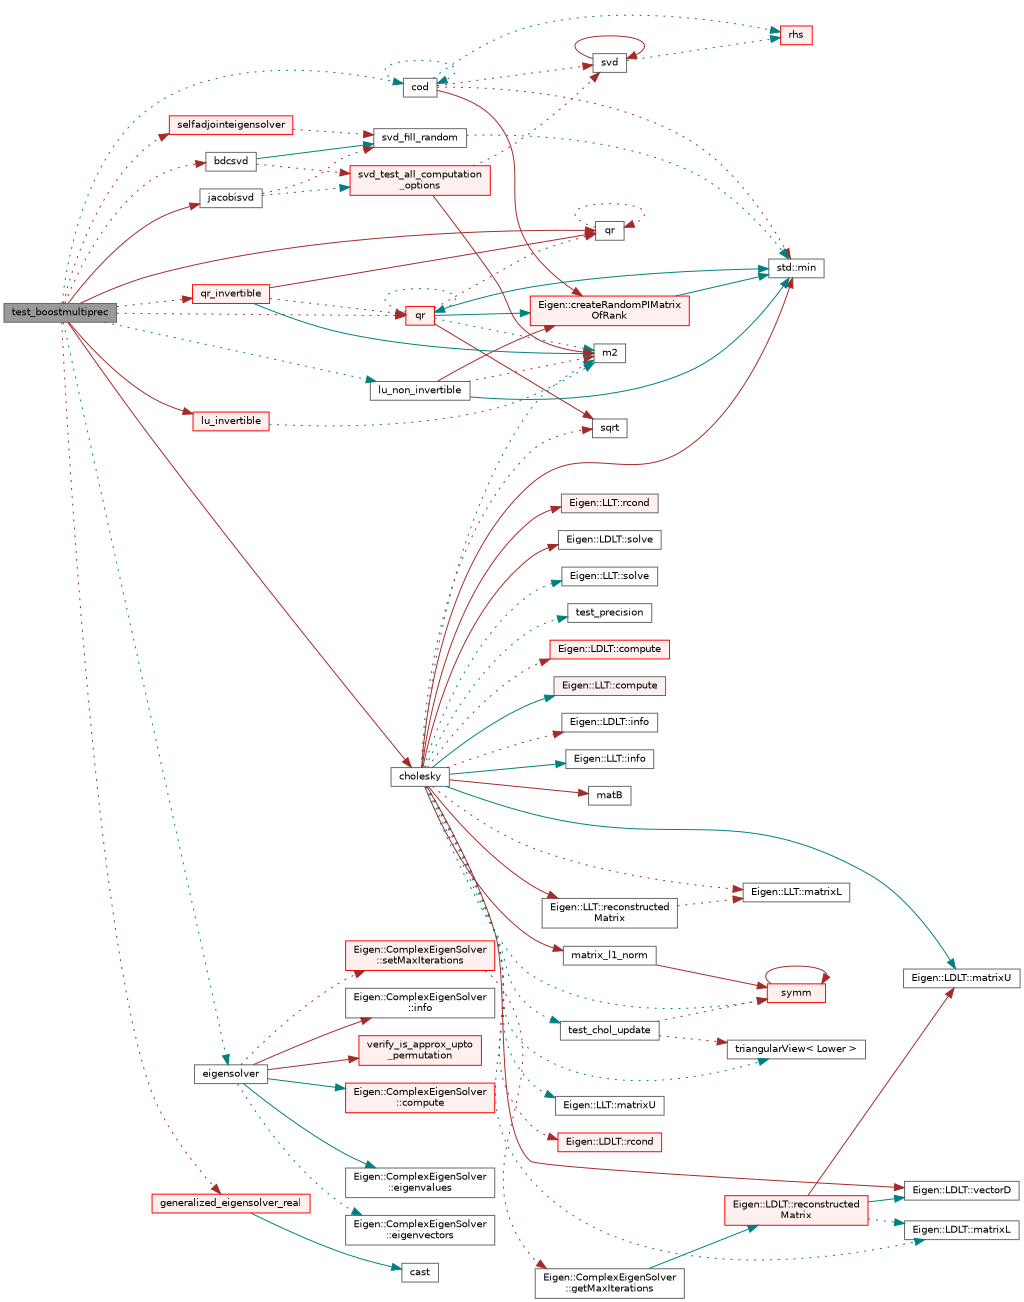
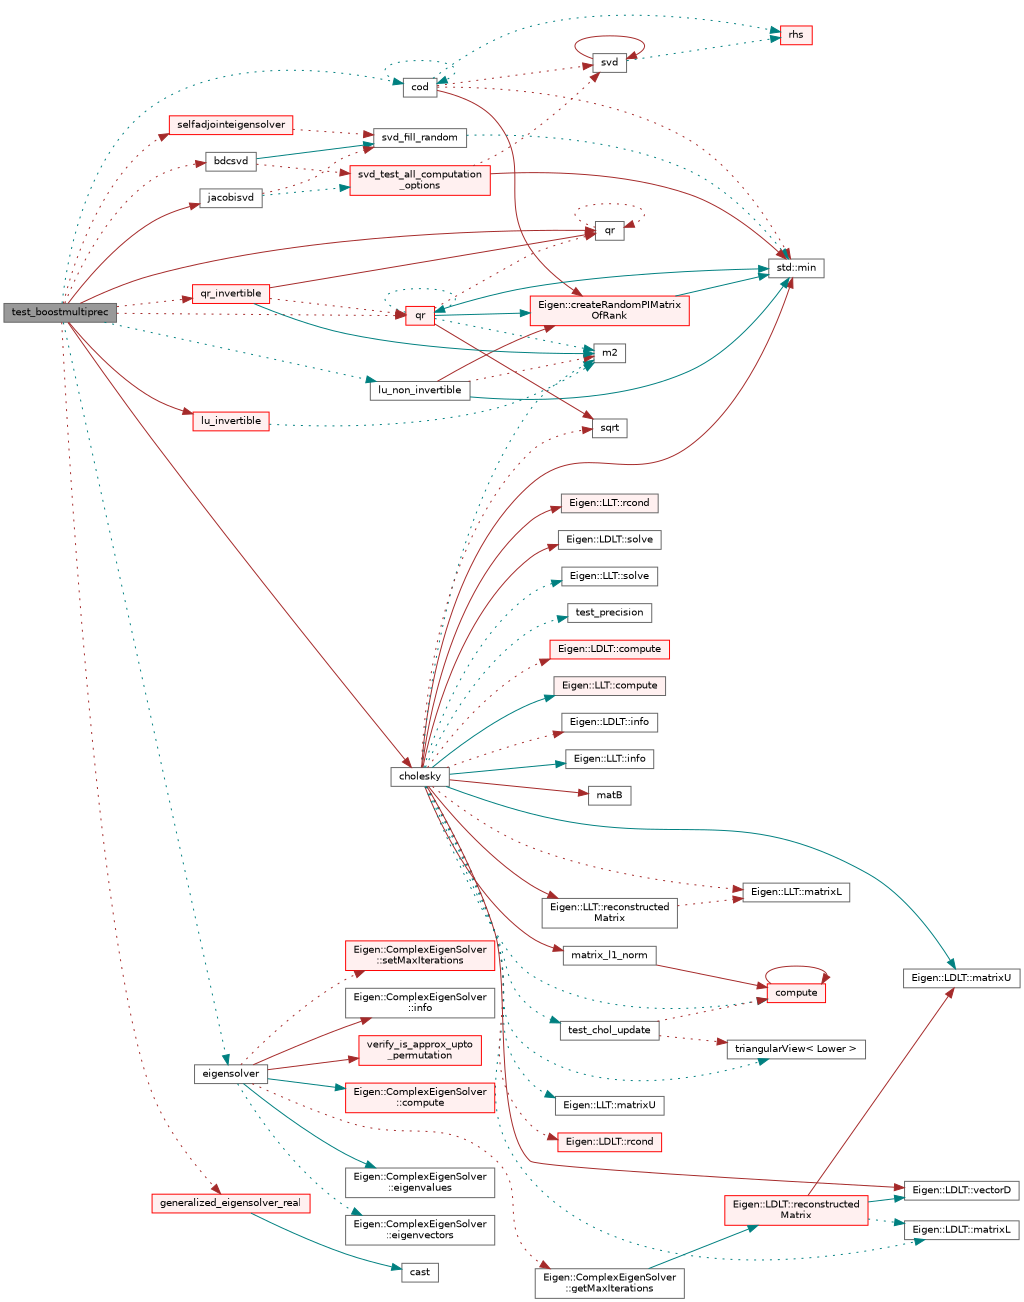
  digraph {
    rankdir=LR
    node [color=grey40 fillcolor=white fontname=Helvetica fontsize=10 shape=box style=filled]
    edge [color=brown fontname=Helvetica fontsize=10 labelfontname=Helvetica labelfontsize=10 style=dotted]
    n1 [color=gray40 fillcolor=grey60 fontcolor=black height=0.2 label=test_boostmultiprec width=0.4]
    n2 [height=0.2 label=bdcsvd width=0.4]
    n3 [height=0.2 label=cholesky width=0.4]
    n4 [height=0.2 label=cod width=0.4]
    n5 [height=0.2 label=eigensolver width=0.4]
    n6 [color=red fillcolor="#FFF0F0" height=0.2 label=generalized_eigensolver_real width=0.4]
    n7 [height=0.2 label=jacobisvd width=0.4]
    n8 [color=red fillcolor="#FFF0F0" height=0.2 label=lu_invertible width=0.4]
    n9 [height=0.2 label=lu_non_invertible width=0.4]
    n10 [color=red fillcolor="#FFF0F0" height=0.2 label=qr width=0.4]
    n11 [height=0.2 label=qr width=0.4]
    n12 [color=red fillcolor="#FFF0F0" height=0.2 label=qr_invertible width=0.4]
    n13 [color=red fillcolor="#FFF0F0" height=0.2 label=selfadjointeigensolver width=0.4]
    n14 [height=0.2 label=svd_fill_random width=0.4]
    n15 [color=red fillcolor="#FFF0F0" height=0.2 label="svd_test_all_computation\l_options" width=0.4]
    n16 [height=0.2 label="std::min" width=0.4]
    n17 [color=red fillcolor="#FFF0F0" height=0.2 label="Eigen::LDLT::compute" width=0.4]
    n18 [fillcolor="#FFF0F0" height=0.2 label="Eigen::LLT::compute" width=0.4]
    n19 [height=0.2 label="Eigen::LDLT::info" width=0.4]
    n20 [height=0.2 label="Eigen::LLT::info" width=0.4]
    n21 [height=0.2 label=m2 width=0.4]
    n22 [height=0.2 label=matB width=0.4]
    n23 [height=0.2 label=matrix_l1_norm width=0.4]
-   n24 [color=red fillcolor="#FFF0F0" height=0.2 label=symm width=0.4]
+   n24 [color=red fillcolor="#FFF0F0" height=0.2 label=compute width=0.4]
    n25 [height=0.2 label="Eigen::LDLT::matrixL" width=0.4]
    n26 [height=0.2 label="Eigen::LLT::matrixL" width=0.4]
    n27 [height=0.2 label="Eigen::LDLT::matrixU" width=0.4]
    n28 [height=0.2 label="Eigen::LLT::matrixU" width=0.4]
    n29 [color=red fillcolor="#FFF0F0" height=0.2 label="Eigen::LDLT::rcond" width=0.4]
    n30 [fillcolor="#FFF0F0" height=0.2 label="Eigen::LLT::rcond" width=0.4]
    n31 [height=0.2 label="Eigen::LDLT::vectorD" width=0.4]
    n32 [height=0.2 label="Eigen::LLT::reconstructed\lMatrix" width=0.4]
    n33 [height=0.2 label="Eigen::LDLT::solve" width=0.4]
    n34 [height=0.2 label="Eigen::LLT::solve" width=0.4]
    n35 [height=0.2 label=sqrt width=0.4]
    n36 [height=0.2 label=test_chol_update width=0.4]
    n37 [height=0.2 label="triangularView\< Lower \>" width=0.4]
    n38 [height=0.2 label=test_precision width=0.4]
    n39 [height=0.2 label=svd width=0.4]
    n40 [color=red fillcolor="#FFF0F0" height=0.2 label=rhs width=0.4]
    n41 [color=red fillcolor="#FFF0F0" height=0.2 label="Eigen::createRandomPIMatrix\lOfRank" width=0.4]
    n42 [color=red fillcolor="#FFF0F0" height=0.2 label="Eigen::ComplexEigenSolver\l::compute" width=0.4]
    n43 [height=0.2 label="Eigen::ComplexEigenSolver\l::eigenvalues" width=0.4]
    n44 [height=0.2 label="Eigen::ComplexEigenSolver\l::eigenvectors" width=0.4]
    n45 [height=0.2 label="Eigen::ComplexEigenSolver\l::getMaxIterations" width=0.4]
    n46 [height=0.2 label="Eigen::ComplexEigenSolver\l::info" width=0.4]
    n47 [color=red fillcolor="#FFF0F0" height=0.2 label="Eigen::ComplexEigenSolver\l::setMaxIterations" width=0.4]
    n48 [color=red fillcolor="#FFF0F0" height=0.2 label="verify_is_approx_upto\l_permutation" width=0.4]
    n49 [height=0.2 label=cast width=0.4]
    n50 [color=red fillcolor="#FFF0F0" height=0.2 label="Eigen::LDLT::reconstructed\lMatrix" width=0.4]
    n1 -> n2
    n1 -> n3 [style=solid]
    n1 -> n4 [color=teal]
    n1 -> n5 [color=teal]
    n1 -> n6
    n1 -> n7 [style=solid]
    n1 -> n8 [style=solid]
    n1 -> n9 [color=teal]
    n1 -> n10
    n1 -> n11 [style=solid]
    n1 -> n12
    n1 -> n13
    n2 -> n14 [color=teal style=solid]
    n2 -> n15
    n3 -> n16 [style=solid]
    n3 -> n17
    n3 -> n18 [color=teal style=solid]
    n3 -> n19
    n3 -> n20 [color=teal style=solid]
    n3 -> n21 [color=teal]
    n3 -> n22 [style=solid]
    n3 -> n23 [style=solid]
    n3 -> n24 [color=teal]
    n3 -> n25 [color=teal]
    n3 -> n26
    n3 -> n27 [color=teal style=solid]
    n3 -> n28 [color=teal]
    n3 -> n29
    n3 -> n30 [style=solid]
    n3 -> n31 [style=solid]
    n3 -> n32 [style=solid]
    n3 -> n33 [style=solid]
    n3 -> n34 [color=teal]
    n3 -> n35
    n3 -> n36 [color=teal]
    n3 -> n37 [color=teal]
    n3 -> n38 [color=teal]
    n4 -> n4 [color=teal]
    n4 -> n16
    n4 -> n39
    n4 -> n40 [color=teal]
    n4 -> n41 [style=solid]
    n5 -> n42 [color=teal style=solid]
    n5 -> n43 [color=teal style=solid]
    n5 -> n44 [color=teal]
-   n47 -> n45
+   n5 -> n45
    n5 -> n46 [style=solid]
    n5 -> n47
    n5 -> n48 [style=solid]
    n6 -> n49 [color=teal style=solid]
    n7 -> n14
    n7 -> n15 [color=teal]
    n8 -> n21 [color=teal]
    n9 -> n16 [color=teal style=solid]
    n9 -> n21
    n9 -> n41 [style=solid]
    n10 -> n10 [color=teal]
    n10 -> n11
    n10 -> n16 [color=teal style=solid]
    n10 -> n21 [color=teal]
    n10 -> n35 [style=solid]
    n10 -> n41 [color=teal style=solid]
    n11 -> n11
    n12 -> n10
    n12 -> n11 [style=solid]
    n12 -> n21 [color=teal style=solid]
    n13 -> n14
    n14 -> n16 [color=teal]
-   n15 -> n21 [style=solid]
+   n15 -> n16 [style=solid]
    n15 -> n39
    n23 -> n24 [style=solid]
    n24 -> n24 [style=solid]
    n32 -> n26
    n36 -> n24
    n36 -> n37
    n39 -> n39 [style=solid]
    n39 -> n40 [color=teal]
    n41 -> n16 [color=teal style=solid]
    n45 -> n50 [color=teal style=solid]
    n50 -> n25 [color=teal]
    n50 -> n27 [style=solid]
    n50 -> n31 [color=teal style=solid]
  }
